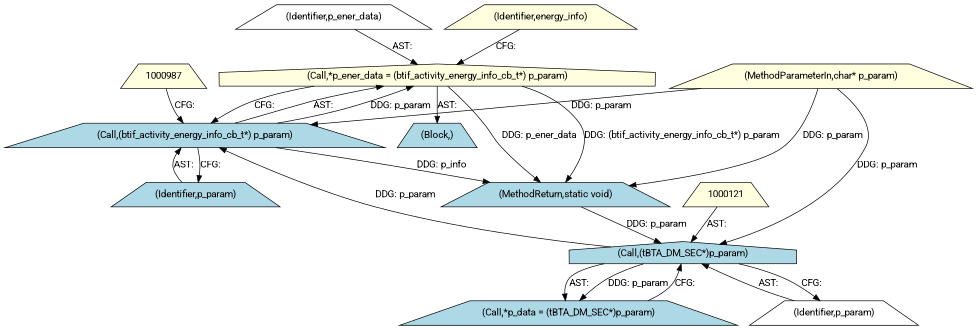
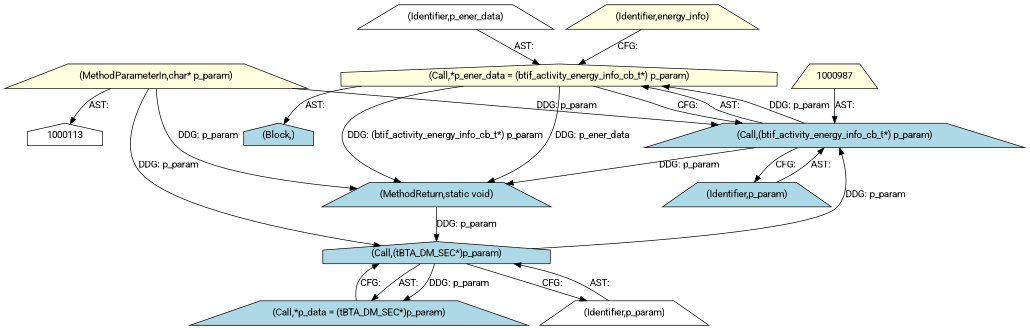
  digraph {
    fontname=Roboto
    node [fillcolor=lightblue fontname=Roboto shape=trapezium style=filled]
    edge [fontname=Roboto]
    n1 [fillcolor=lightyellow label="(Call,*p_ener_data = (btif_activity_energy_info_cb_t*) p_param)" shape=house]
    n2 [label="(Call,(btif_activity_energy_info_cb_t*) p_param)"]
-   n3 [label="(Block,)"]
+   n3 [label="(Block,)" shape=house]
    n4 [label="(MethodReturn,static void)"]
    n5 [label="(Identifier,p_param)"]
    n6 [label="(Call,(tBTA_DM_SEC*)p_param)" shape=house]
    n7 [label="(Call,*p_data = (tBTA_DM_SEC*)p_param)"]
    n8 [fillcolor=white label="(Identifier,p_param)"]
    n9 [fillcolor=lightyellow label="(MethodParameterIn,char* p_param)"]
+   1000113 [fillcolor=white shape=house]
    n11 [fillcolor=white label="(Identifier,p_ener_data)"]
    n12 [fillcolor=lightyellow label="(Identifier,energy_info)"]
    1000987 [fillcolor=lightyellow]
-   1000121 [fillcolor=lightyellow]
    n1 -> n2 [label="CFG: "]
    n1 -> n3 [label="AST: "]
    n1 -> n4 [label="DDG: (btif_activity_energy_info_cb_t*) p_param"]
    n1 -> n4 [label="DDG: p_ener_data"]
    n2 -> n1 [label="AST: "]
    n2 -> n1 [label="DDG: p_param"]
-   n2 -> n4 [label="DDG: p_info"]
+   n2 -> n4 [label="DDG: p_param"]
    n2 -> n5 [label="CFG: "]
    n4 -> n6 [label="DDG: p_param"]
    n5 -> n2 [label="AST: "]
    n6 -> n2 [label="DDG: p_param"]
    n6 -> n7 [label="AST: "]
    n6 -> n7 [label="DDG: p_param"]
    n6 -> n8 [label="CFG: "]
    n7 -> n6 [label="CFG: "]
    n8 -> n6 [label="AST: "]
    n9 -> n2 [label="DDG: p_param"]
    n9 -> n4 [label="DDG: p_param"]
    n9 -> n6 [label="DDG: p_param"]
+   n9 -> 1000113 [label="AST: "]
    n11 -> n1 [label="AST: "]
    n12 -> n1 [label="CFG: "]
-   1000987 -> n2 [label="CFG: "]
-   1000121 -> n6 [label="AST: "]
+   1000987 -> n2 [label="AST: "]
  }
